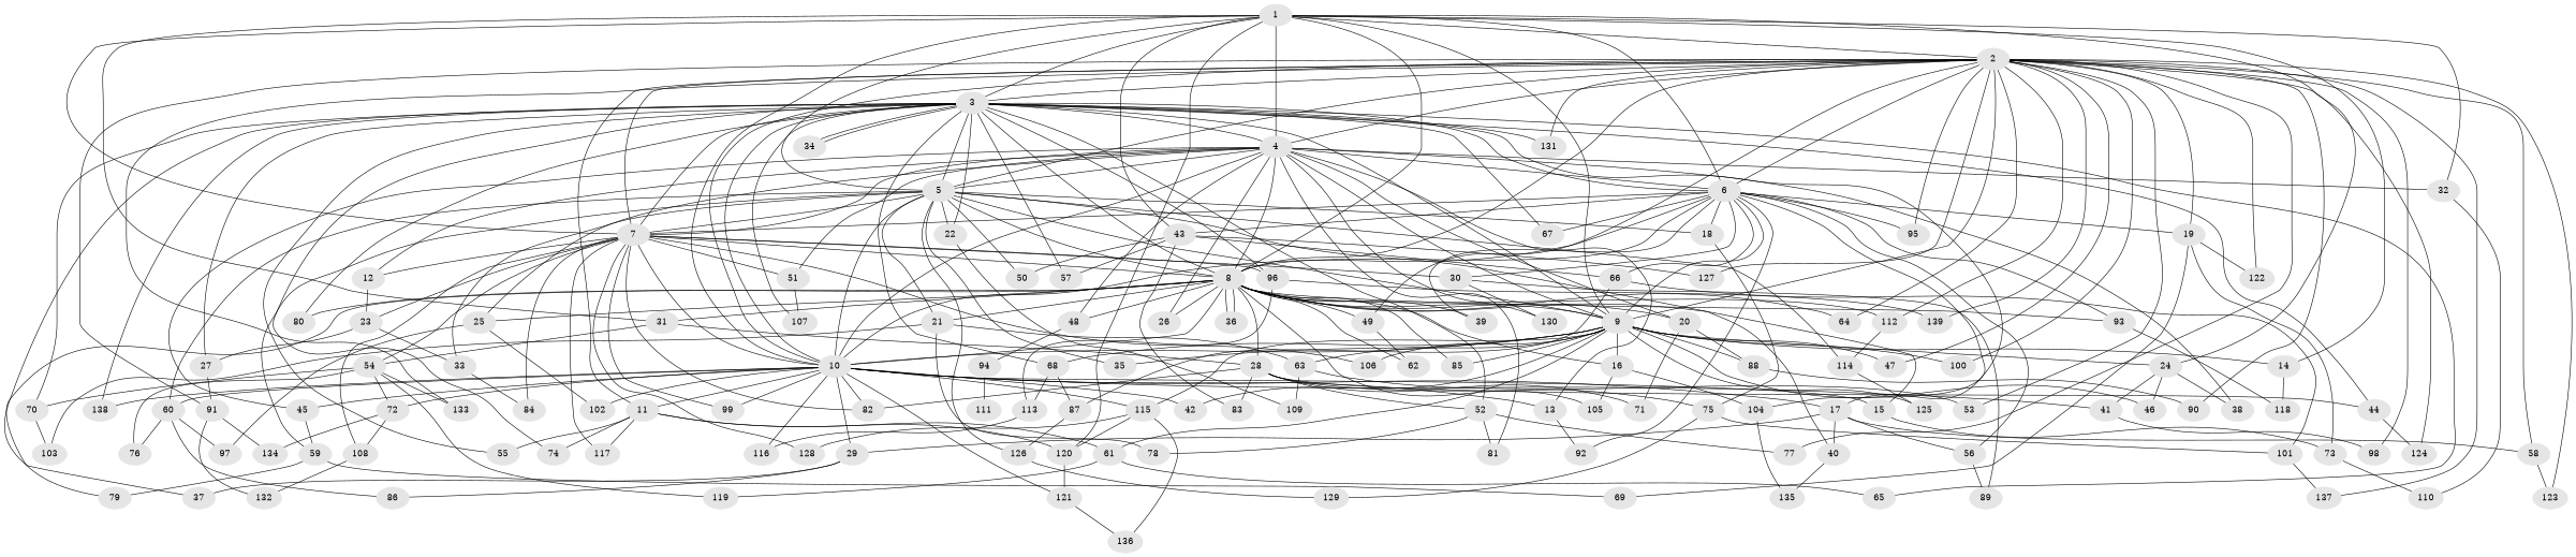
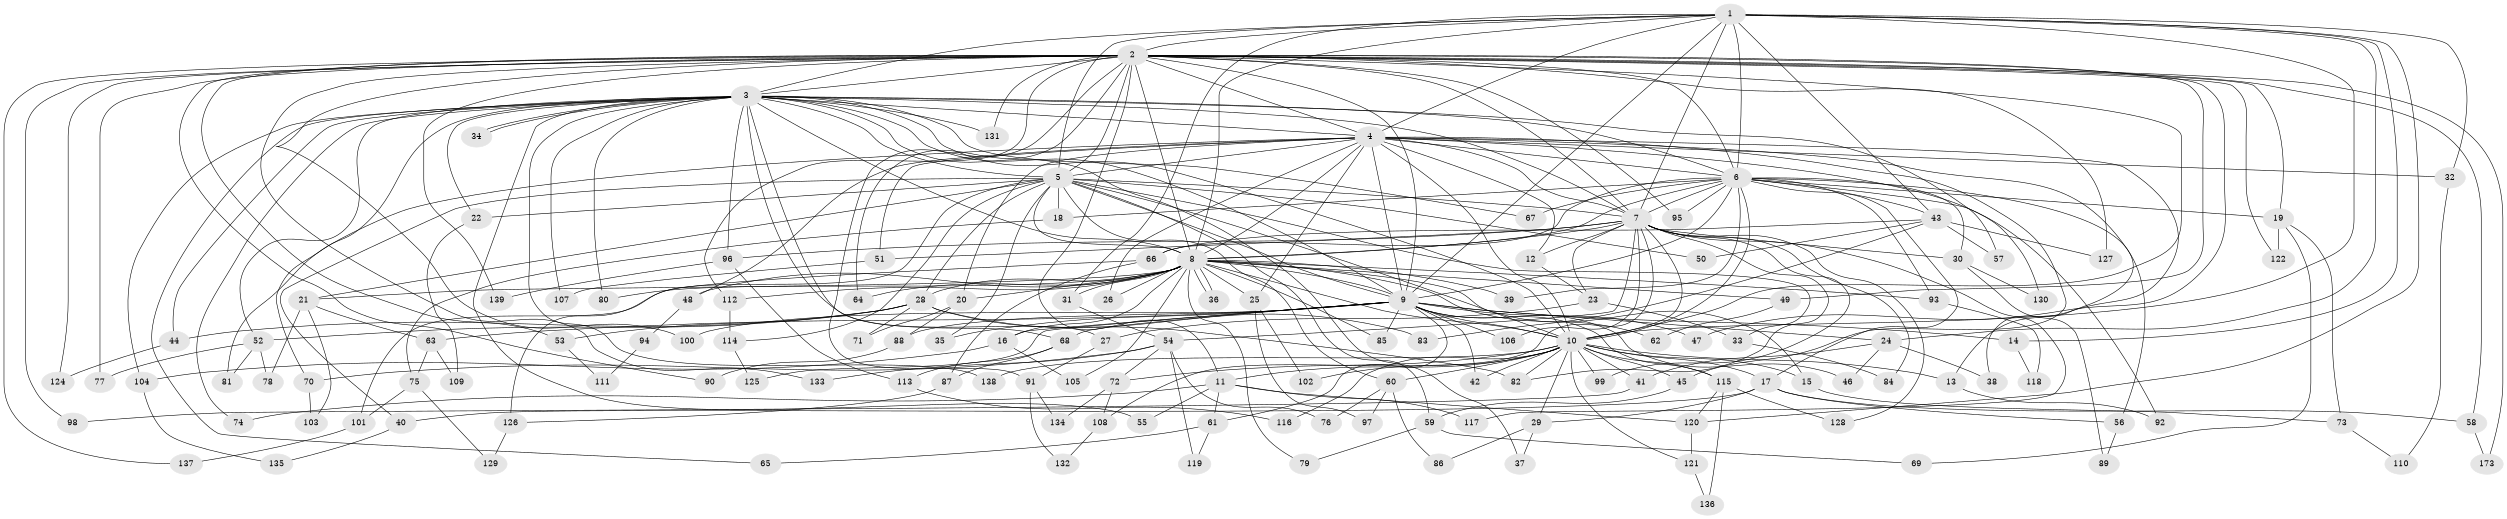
  graph {
    node [color=gray90 style=filled]
    1
    2
    3
    4
    5
    6
    7
    8
    9
    10
    14
    24
    31
    32
    43
    120
    11
    19
    47
    49
    53
    58
    64
    77
    90
    91
    95
    98
    100
    112
    122
-   123
+   123 [label=173]
    124
    127
    131
    133
    137
    139
    22
    27
    34
    37
    44
    52
    55
    57
    65
    67
    68
    70
    74
    80
    96
    104
    107
    138
    12
    13
    20
    25
    26
    38
    45
    48
    51
    81
    130
    18
    21
    28
    33
    35
    40
    50
    59
    60
    114
    126
    17
    30
    39
    56
    66
    92
    93
    23
    54
    84
    99
    106
    108
    117
    128
    82
    15
    16
    36
    62
    79
    85
    105
    42
    46
    61
    63
    88
    115
    125
    29
    41
    72
    102
    116
    121
    118
    110
    83
    73
    69
    111
    134
    132
    109
    78
    87
    113
    103
    135
    71
    97
    94
    75
    86
    76
    129
    89
    101
    119
    136
    1 -- 2
    1 -- 3
    1 -- 4
    1 -- 5
    1 -- 6
    1 -- 7
    1 -- 8
    1 -- 9
    1 -- 10
    1 -- 14
    1 -- 24
    1 -- 31
    1 -- 32
    1 -- 43
    1 -- 120
    2 -- 3
    2 -- 4
    2 -- 5
    2 -- 6
    2 -- 7
    2 -- 8
    2 -- 9
    2 -- 10
    2 -- 11
    2 -- 19
    2 -- 47
    2 -- 49
    2 -- 53
    2 -- 58
    2 -- 64
    2 -- 77
    2 -- 90
    2 -- 91
    2 -- 95
    2 -- 98
    2 -- 100
    2 -- 112
    2 -- 122
    2 -- 123
    2 -- 124
    2 -- 127
    2 -- 131
    2 -- 133
    2 -- 137
    2 -- 139
    3 -- 4
    3 -- 5
    3 -- 6
    3 -- 7
    3 -- 8
    3 -- 9
    3 -- 10
    3 -- 131
    3 -- 22
    3 -- 27
    3 -- 34
    3 -- 34
    3 -- 37
    3 -- 44
    3 -- 52
    3 -- 55
    3 -- 57
    3 -- 65
    3 -- 67
    3 -- 68
    3 -- 70
    3 -- 74
    3 -- 80
    3 -- 96
    3 -- 104
    3 -- 107
    3 -- 138
    4 -- 5
    4 -- 6
    4 -- 7
    4 -- 8
    4 -- 9
    4 -- 10
    4 -- 32
    4 -- 12
    4 -- 13
    4 -- 20
    4 -- 25
    4 -- 26
    4 -- 38
    4 -- 45
    4 -- 48
    4 -- 51
    4 -- 81
    4 -- 130
    5 -- 7
    5 -- 8
    5 -- 9
    5 -- 10
    5 -- 22
    5 -- 18
    5 -- 21
-   31 -- 28
+   5 -- 28
    5 -- 33
    5 -- 35
    5 -- 40
    5 -- 50
    5 -- 59
    5 -- 60
    5 -- 114
    5 -- 126
    6 -- 7
    6 -- 8
    6 -- 9
    6 -- 10
    6 -- 43
    6 -- 19
    6 -- 95
    6 -- 67
    6 -- 18
    6 -- 17
    6 -- 30
    6 -- 39
    6 -- 56
    6 -- 66
    6 -- 92
    6 -- 93
    7 -- 8
    7 -- 10
    7 -- 96
    7 -- 12
    7 -- 51
    7 -- 30
    7 -- 23
    7 -- 54
    7 -- 84
    7 -- 99
    7 -- 106
    7 -- 108
    7 -- 117
    7 -- 128
    7 -- 82
    8 -- 9
    8 -- 10
    8 -- 31
    8 -- 49
    8 -- 64
    8 -- 112
    8 -- 80
    8 -- 20
    8 -- 25
    8 -- 26
    8 -- 48
    8 -- 21
    8 -- 28
    8 -- 39
    8 -- 93
    8 -- 15
    8 -- 16
    8 -- 36
    8 -- 36
    8 -- 62
    8 -- 79
    8 -- 85
    8 -- 105
    9 -- 10
    9 -- 14
    9 -- 24
    9 -- 47
    9 -- 100
    9 -- 68
    9 -- 35
    9 -- 106
    9 -- 16
    9 -- 85
    9 -- 42
    9 -- 46
    9 -- 61
    9 -- 63
    9 -- 88
    9 -- 115
    9 -- 125
    10 -- 11
    10 -- 138
    10 -- 13
    10 -- 45
    10 -- 60
    10 -- 17
    10 -- 99
    10 -- 82
    10 -- 15
    10 -- 42
    10 -- 115
    10 -- 29
    10 -- 41
    10 -- 72
    10 -- 102
    10 -- 116
    10 -- 121
    14 -- 118
    24 -- 38
    24 -- 46
    24 -- 41
    31 -- 54
    32 -- 110
    43 -- 127
    43 -- 57
    43 -- 50
    43 -- 66
    43 -- 83
    120 -- 121
    11 -- 120
    11 -- 55
    11 -- 74
    11 -- 117
    11 -- 61
    19 -- 122
    19 -- 73
    19 -- 69
    49 -- 62
+   53 -- 111
    58 -- 123
    91 -- 134
    91 -- 132
    112 -- 114
    22 -- 109
    27 -- 91
    44 -- 124
    52 -- 77
    52 -- 81
    52 -- 78
    68 -- 87
    68 -- 113
    70 -- 103
    96 -- 139
    96 -- 113
    104 -- 135
    12 -- 23
    13 -- 92
    20 -- 88
    20 -- 71
    25 -- 102
    25 -- 97
    45 -- 59
    48 -- 94
    51 -- 107
    18 -- 75
    21 -- 63
    21 -- 78
    21 -- 103
    28 -- 53
    28 -- 44
    28 -- 52
    28 -- 82
    28 -- 83
    28 -- 71
    33 -- 84
    40 -- 135
    59 -- 79
    59 -- 69
    60 -- 97
    60 -- 86
    60 -- 76
    114 -- 125
    126 -- 129
    17 -- 58
    17 -- 40
    17 -- 56
    17 -- 29
    30 -- 130
    30 -- 89
    56 -- 89
    66 -- 87
    66 -- 101
    93 -- 118
    23 -- 27
    23 -- 33
    54 -- 133
    54 -- 70
    54 -- 72
    54 -- 76
    54 -- 119
    108 -- 132
    15 -- 73
    16 -- 104
    16 -- 105
    61 -- 65
    61 -- 119
    63 -- 109
    63 -- 75
    88 -- 90
    115 -- 120
    115 -- 128
    115 -- 136
    29 -- 37
    29 -- 86
    41 -- 98
    72 -- 108
    72 -- 134
    121 -- 136
    73 -- 110
    87 -- 126
    113 -- 116
    94 -- 111
    75 -- 129
    75 -- 101
    101 -- 137
  }
